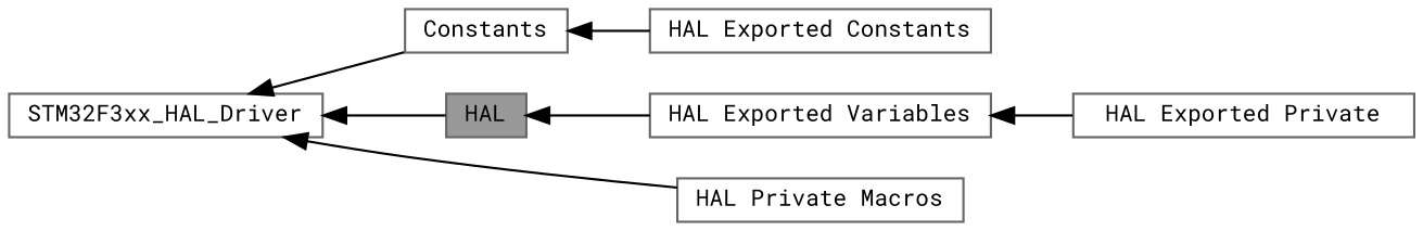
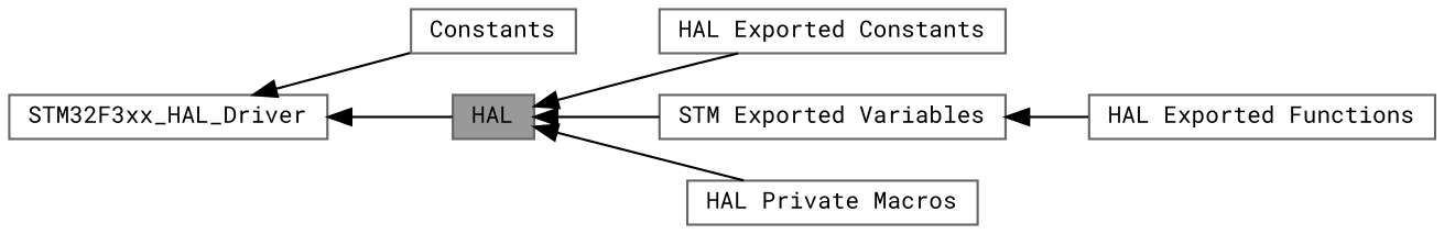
  digraph {
    fontname="Roboto Mono"
    rankdir=LR
    node [color=grey40 fillcolor=white fontname="Roboto Mono" fontsize=10 shape=box style=filled]
    edge [dir=back fontname="Roboto Mono" fontsize=10 labelfontname=Helvetica labelfontsize=10 shape=plaintext style=solid]
    n1 [color=gray40 fillcolor=grey60 fontcolor=black height=0.2 label=HAL width=0.4]
    n2 [height=0.2 label="HAL Exported Constants" width=0.4]
-   n3 [height=0.2 label="HAL Exported Variables" width=0.4]
+   n3 [height=0.2 label="STM Exported Variables" width=0.4]
    n4 [height=0.2 label="HAL Private Macros" width=0.4]
-   n5 [height=0.2 label="HAL Exported Private" width=0.4]
+   n5 [height=0.2 label="HAL Exported Functions" width=0.4]
    n6 [height=0.2 label=Constants width=0.4]
    n7 [height=0.2 label=STM32F3xx_HAL_Driver width=0.4]
-   n6 -> n2
+   n1 -> n2
    n1 -> n3
-   n7 -> n4
+   n1 -> n4
    n3 -> n5
    n7 -> n1
    n7 -> n6
  }
